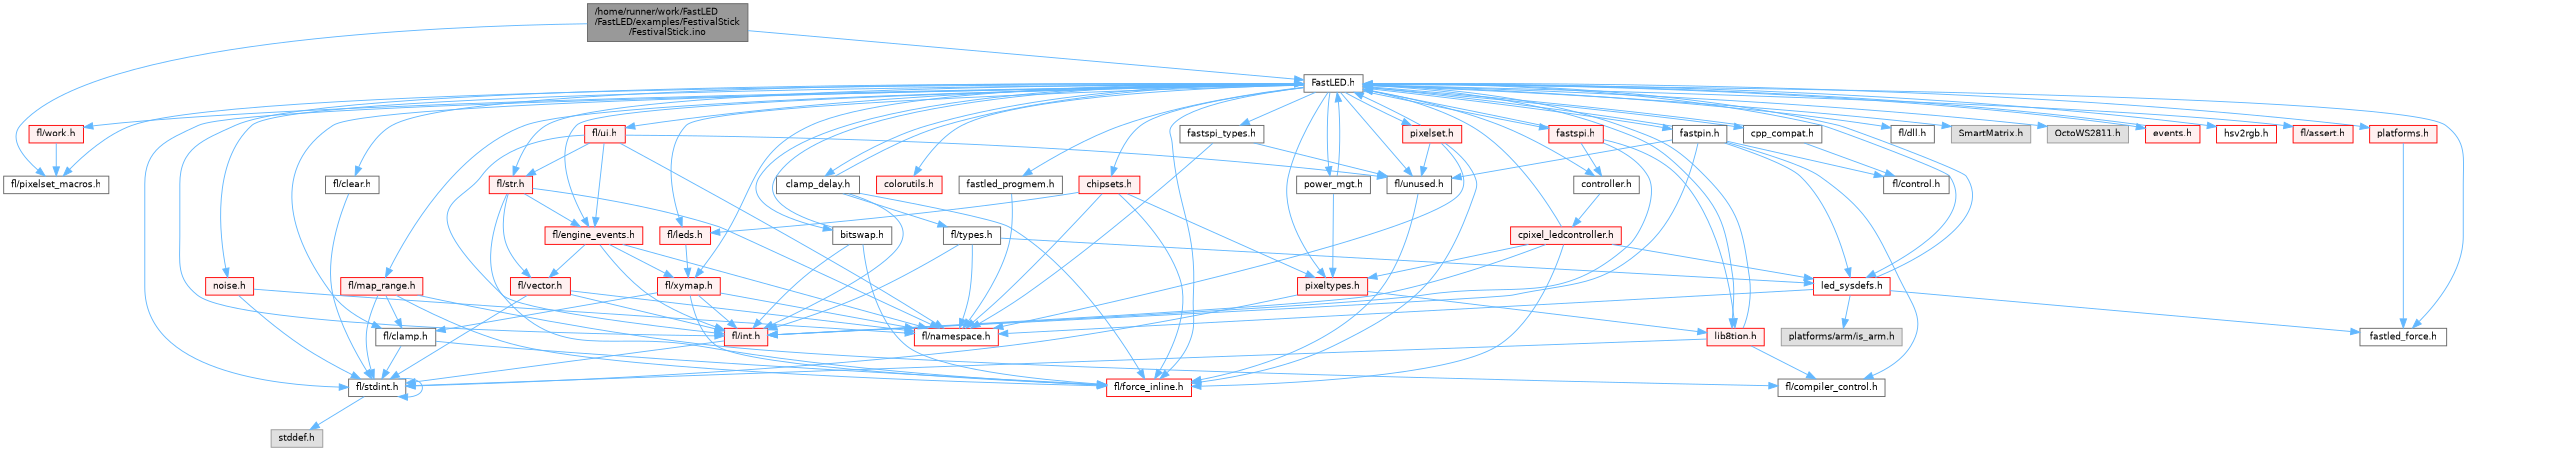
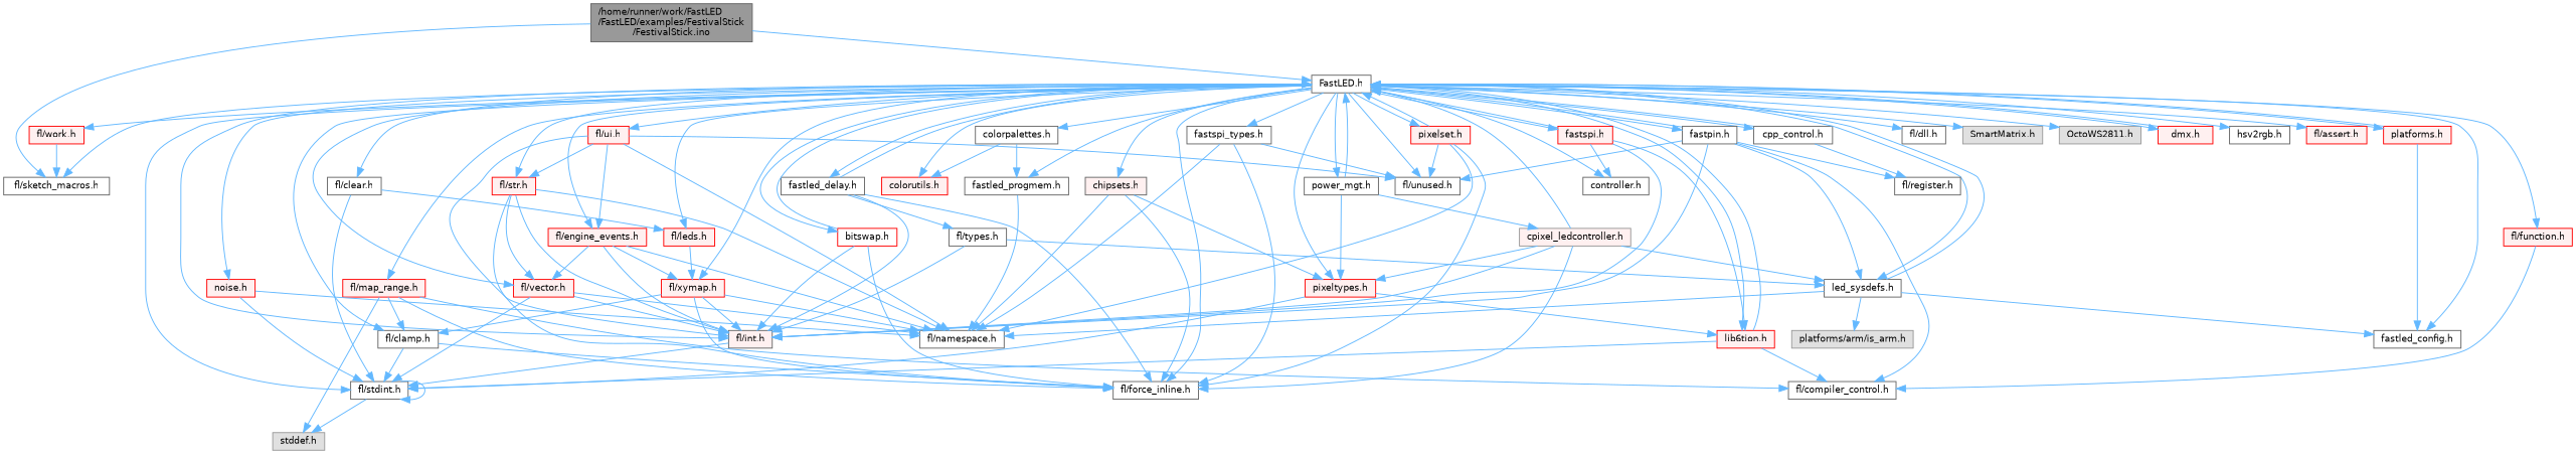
  digraph {
    node [color=grey40 fillcolor=white fontname=Helvetica fontsize=10 shape=box style=filled]
    edge [color=steelblue1 fontname=Helvetica fontsize=10 labelfontname=Helvetica labelfontsize=10 style=solid]
    n1 [color=gray40 fillcolor=grey60 fontcolor=black height=0.2 label="/home/runner/work/FastLED\l/FastLED/examples/FestivalStick\l/FestivalStick.ino" width=0.4]
    n2 [height=0.2 label="FastLED.h" width=0.4]
-   n3 [height=0.2 label="fl/pixelset_macros.h" width=0.4]
+   n3 [height=0.2 label="fl/sketch_macros.h" width=0.4]
    n4 [height=0.2 label="fl/stdint.h" width=0.4]
    n5 [height=0.2 label="fl/dll.h" width=0.4]
    n6 [color=grey60 fillcolor="#E0E0E0" height=0.2 label="SmartMatrix.h" width=0.4]
    n7 [color=grey60 fillcolor="#E0E0E0" height=0.2 label="OctoWS2811.h" width=0.4]
-   n8 [color=red height=0.2 label="fl/force_inline.h" width=0.4]
-   n9 [height=0.2 label="cpp_compat.h" width=0.4]
-   n10 [height=0.2 label="fastled_force.h" width=0.4]
-   n11 [color=red height=0.2 label="led_sysdefs.h" width=0.4]
-   n12 [height=0.2 label="clamp_delay.h" width=0.4]
-   n13 [color=red fillcolor="#FFF0F0" height=0.2 label="fl/int.h" width=0.4]
-   n14 [height=0.2 label="bitswap.h" width=0.4]
+   n8 [height=0.2 label="fl/force_inline.h" width=0.4]
+   n9 [height=0.2 label="cpp_control.h" width=0.4]
+   n10 [height=0.2 label="fastled_config.h" width=0.4]
+   n11 [height=0.2 label="led_sysdefs.h" width=0.4]
+   n12 [height=0.2 label="fastled_delay.h" width=0.4]
+   n13 [fillcolor="#FFF0F0" height=0.2 label="fl/int.h" width=0.4]
+   n14 [color=red height=0.2 label="bitswap.h" width=0.4]
    n15 [height=0.2 label="controller.h" width=0.4]
    n16 [color=red fillcolor="#FFF0F0" height=0.2 label="pixeltypes.h" width=0.4]
-   n17 [color=red fillcolor="#FFF0F0" height=0.2 label="lib8tion.h" width=0.4]
+   n17 [color=red fillcolor="#FFF0F0" height=0.2 label="lib6tion.h" width=0.4]
    n18 [height=0.2 label="fastpin.h" width=0.4]
    n19 [height=0.2 label="fl/unused.h" width=0.4]
    n20 [height=0.2 label="fastspi_types.h" width=0.4]
-   n21 [color=red fillcolor="#FFF0F0" height=0.2 label="events.h" width=0.4]
+   n21 [color=red fillcolor="#FFF0F0" height=0.2 label="dmx.h" width=0.4]
    n22 [color=red fillcolor="#FFF0F0" height=0.2 label="platforms.h" width=0.4]
    n23 [height=0.2 label="fastled_progmem.h" width=0.4]
-   n24 [color=red height=0.2 label="hsv2rgb.h" width=0.4]
+   n24 [height=0.2 label="hsv2rgb.h" width=0.4]
    n25 [color=red fillcolor="#FFF0F0" height=0.2 label="colorutils.h" width=0.4]
    n26 [color=red fillcolor="#FFF0F0" height=0.2 label="pixelset.h" width=0.4]
+   n27 [height=0.2 label="colorpalettes.h" width=0.4]
    n28 [color=red fillcolor="#FFF0F0" height=0.2 label="noise.h" width=0.4]
    n29 [height=0.2 label="power_mgt.h" width=0.4]
    n30 [color=red fillcolor="#FFF0F0" height=0.2 label="fastspi.h" width=0.4]
-   n31 [color=red fillcolor="#FFF0F0" height=0.2 label="chipsets.h" width=0.4]
+   n31 [fillcolor="#FFF0F0" height=0.2 label="chipsets.h" width=0.4]
    n32 [color=red fillcolor="#FFF0F0" height=0.2 label="fl/engine_events.h" width=0.4]
    n33 [color=red fillcolor="#FFF0F0" height=0.2 label="fl/vector.h" width=0.4]
    n34 [color=red fillcolor="#FFF0F0" height=0.2 label="fl/xymap.h" width=0.4]
    n35 [height=0.2 label="fl/clamp.h" width=0.4]
    n36 [color=red fillcolor="#FFF0F0" height=0.2 label="fl/leds.h" width=0.4]
    n37 [color=red fillcolor="#FFF0F0" height=0.2 label="fl/str.h" width=0.4]
    n38 [color=red fillcolor="#FFF0F0" height=0.2 label="fl/map_range.h" width=0.4]
    n39 [color=red fillcolor="#FFF0F0" height=0.2 label="fl/work.h" width=0.4]
    n40 [color=red fillcolor="#FFF0F0" height=0.2 label="fl/assert.h" width=0.4]
+   n41 [color=red fillcolor="#FFF0F0" height=0.2 label="fl/function.h" width=0.4]
    n42 [height=0.2 label="fl/clear.h" width=0.4]
    n43 [color=red fillcolor="#FFF0F0" height=0.2 label="fl/ui.h" width=0.4]
    n44 [color=grey60 fillcolor="#E0E0E0" height=0.2 label="stddef.h" width=0.4]
-   n45 [height=0.2 label="fl/control.h" width=0.4]
+   n45 [height=0.2 label="fl/register.h" width=0.4]
    n46 [color=grey60 fillcolor="#E0E0E0" height=0.2 label="platforms/arm/is_arm.h" width=0.4]
-   n47 [color=red height=0.2 label="fl/namespace.h" width=0.4]
+   n47 [height=0.2 label="fl/namespace.h" width=0.4]
    n48 [height=0.2 label="fl/types.h" width=0.4]
-   n49 [color=red fillcolor="#FFF0F0" height=0.2 label="cpixel_ledcontroller.h" width=0.4]
+   n49 [color=grey60 fillcolor="#FFF0F0" height=0.2 label="cpixel_ledcontroller.h" width=0.4]
    n50 [height=0.2 label="fl/compiler_control.h" width=0.4]
    n1 -> n2
    n1 -> n3
    n2 -> n3
    n2 -> n4
    n2 -> n5
    n2 -> n6
    n2 -> n7
    n2 -> n8
    n2 -> n9
    n2 -> n10
    n2 -> n11
    n2 -> n12
    n2 -> n13
    n2 -> n14
    n2 -> n15
    n2 -> n16
    n2 -> n17
    n2 -> n18
    n2 -> n19
    n2 -> n20
    n2 -> n21
    n2 -> n22
    n2 -> n23
    n2 -> n24
    n2 -> n25
    n2 -> n26
+   n2 -> n27
    n2 -> n28
    n2 -> n29
    n2 -> n30
    n2 -> n31
    n2 -> n32
+   n2 -> n33
    n2 -> n34
    n2 -> n35
    n2 -> n36
    n2 -> n37
    n2 -> n38
    n2 -> n39
    n2 -> n40
+   n2 -> n41
    n2 -> n42
    n2 -> n43
    n4 -> n4
    n4 -> n44
    n9 -> n2
    n9 -> n45
    n11 -> n2
    n11 -> n10
    n11 -> n46
    n11 -> n47
    n12 -> n2
    n12 -> n8
    n12 -> n13
    n12 -> n48
    n13 -> n4
    n14 -> n2
    n14 -> n8
    n14 -> n13
-   n15 -> n49
+   n29 -> n49
    n16 -> n4
    n16 -> n17
    n17 -> n2
    n17 -> n4
    n17 -> n50
    n18 -> n2
    n18 -> n11
    n18 -> n13
    n18 -> n19
    n18 -> n45
    n18 -> n50
-   n19 -> n8
+   n20 -> n8
    n20 -> n19
    n20 -> n47
    n21 -> n2
+   n22 -> n2
    n22 -> n10
    n23 -> n47
    n26 -> n2
    n26 -> n8
    n26 -> n19
    n26 -> n47
+   n27 -> n23
+   n27 -> n25
    n28 -> n4
    n28 -> n47
    n29 -> n2
    n29 -> n16
    n30 -> n2
    n30 -> n13
    n30 -> n15
    n30 -> n17
    n31 -> n8
    n31 -> n16
    n31 -> n47
    n32 -> n13
    n32 -> n33
    n32 -> n34
    n32 -> n47
    n33 -> n4
    n33 -> n13
    n33 -> n47
    n34 -> n8
    n34 -> n13
    n34 -> n35
    n34 -> n47
    n35 -> n4
    n35 -> n8
    n36 -> n34
    n37 -> n8
-   n37 -> n32
+   n37 -> n13
    n37 -> n33
    n37 -> n47
-   n38 -> n4
+   n38 -> n44
    n38 -> n8
    n38 -> n35
    n38 -> n50
    n39 -> n3
+   n41 -> n50
    n42 -> n4
-   n31 -> n36
+   n42 -> n36
    n43 -> n13
    n43 -> n19
    n43 -> n32
    n43 -> n37
    n43 -> n47
    n48 -> n11
    n48 -> n13
-   n48 -> n47
    n49 -> n2
    n49 -> n8
    n49 -> n11
    n49 -> n13
    n49 -> n16
  }
